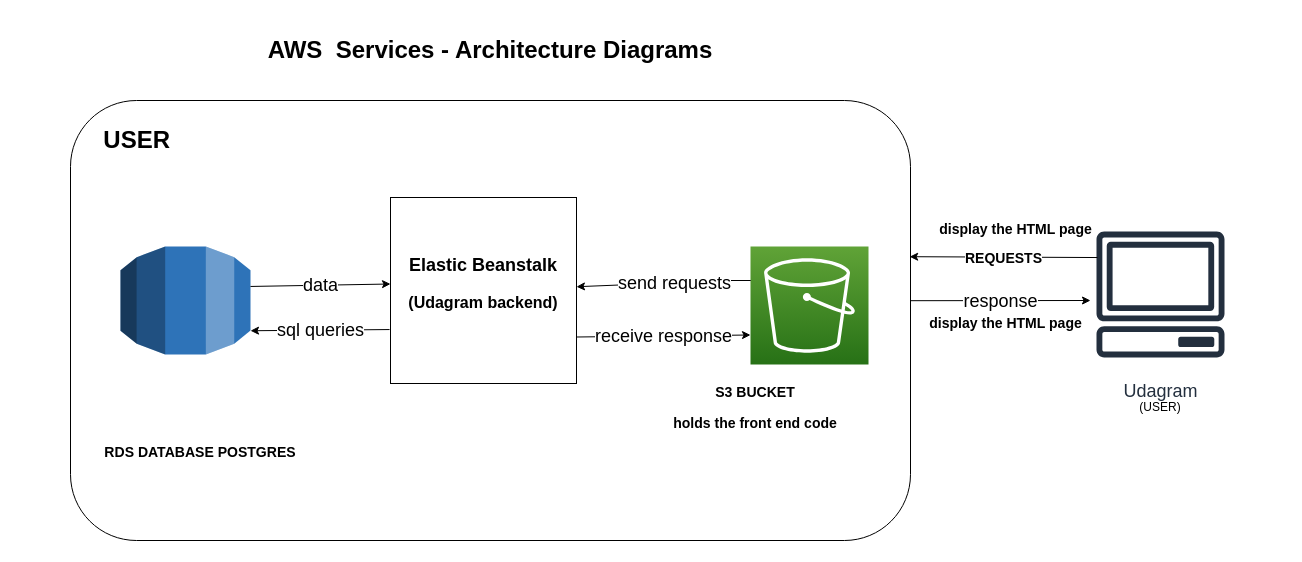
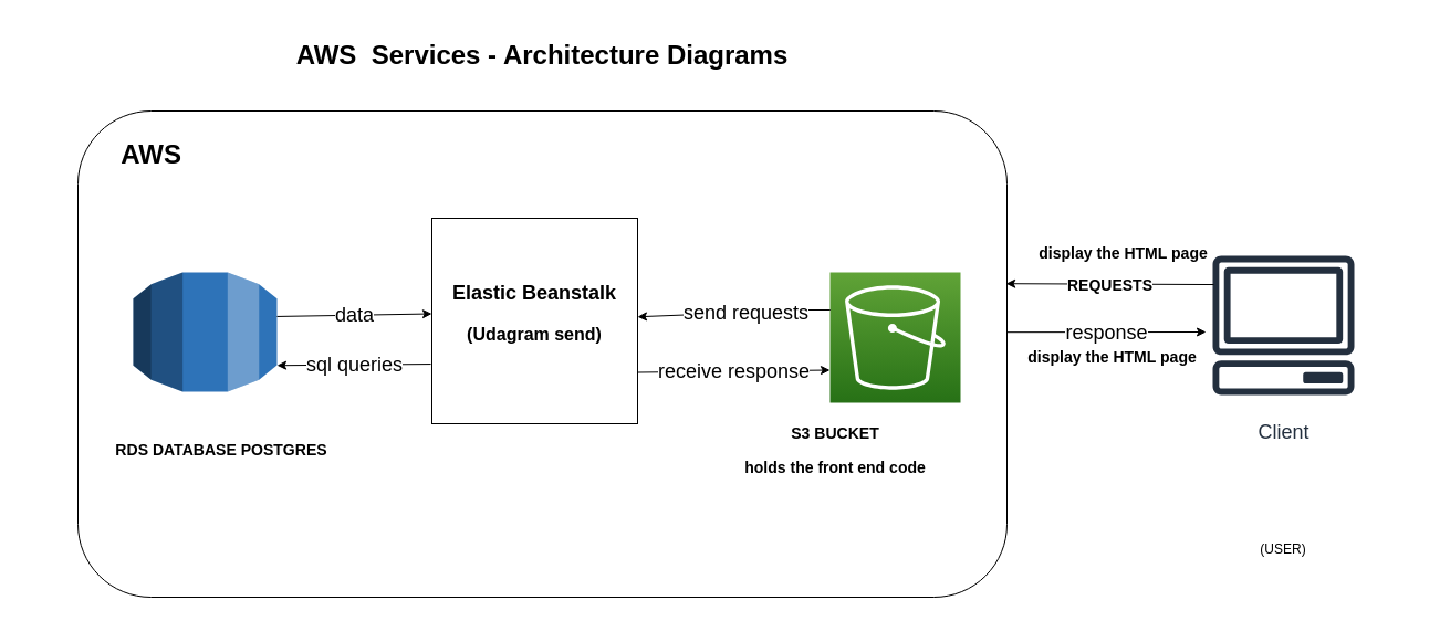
  <mxCell id="0" />
  <mxCell id="1" parent="0" />
  <mxCell id="2" value="" style="rounded=1;whiteSpace=wrap;html=1;fontSize=16;" vertex="1" parent="1"><mxGeometry x="70" y="100" width="840" height="440" as="geometry" /></mxCell>
  <mxCell id="3" value="" style="outlineConnect=0;dashed=0;verticalLabelPosition=bottom;verticalAlign=top;align=center;html=1;shape=mxgraph.aws3.rds;fillColor=#2E73B8;gradientColor=none;" vertex="1" parent="1"><mxGeometry x="120" y="246" width="130" height="108" as="geometry" /></mxCell>
- <mxCell id="4" value="&lt;h3 style=&quot;line-height: 1.2;&quot;&gt;RDS DATABASE POSTGRES&lt;/h3&gt;" style="text;html=1;strokeColor=none;fillColor=none;align=center;verticalAlign=middle;whiteSpace=wrap;rounded=0;" vertex="1" parent="1"><mxGeometry x="80" y="422" width="240" height="60" as="geometry" /></mxCell>
+ <mxCell id="4" value="&lt;h3 style=&quot;line-height: 1.2;&quot;&gt;RDS DATABASE POSTGRES&lt;/h3&gt;" style="text;html=1;strokeColor=none;fillColor=none;align=center;verticalAlign=middle;whiteSpace=wrap;rounded=0;" vertex="1" parent="1"><mxGeometry x="80" y="377" width="240" height="60" as="geometry" /></mxCell>
  <mxCell id="5" value="" style="sketch=0;points=[[0,0,0],[0.25,0,0],[0.5,0,0],[0.75,0,0],[1,0,0],[0,1,0],[0.25,1,0],[0.5,1,0],[0.75,1,0],[1,1,0],[0,0.25,0],[0,0.5,0],[0,0.75,0],[1,0.25,0],[1,0.5,0],[1,0.75,0]];outlineConnect=0;fontColor=#232F3E;gradientColor=#60A337;gradientDirection=north;fillColor=#277116;strokeColor=#ffffff;dashed=0;verticalLabelPosition=bottom;verticalAlign=top;align=center;html=1;fontSize=12;fontStyle=0;aspect=fixed;shape=mxgraph.aws4.resourceIcon;resIcon=mxgraph.aws4.s3;" vertex="1" parent="1"><mxGeometry x="750" y="246" width="118" height="118" as="geometry" /></mxCell>
  <mxCell id="6" value="&lt;h3 style=&quot;line-height: 1.2;&quot;&gt;S3 BUCKET&lt;/h3&gt;&lt;h3&gt;holds the front end code&lt;/h3&gt;" style="text;html=1;strokeColor=none;fillColor=none;align=center;verticalAlign=middle;whiteSpace=wrap;rounded=0;" vertex="1" parent="1"><mxGeometry x="635" y="377" width="240" height="60" as="geometry" /></mxCell>
- <mxCell id="7" value="Udagram" style="sketch=0;outlineConnect=0;fontColor=#232F3E;gradientColor=none;strokeColor=#232F3E;fillColor=#ffffff;dashed=0;verticalLabelPosition=bottom;verticalAlign=top;align=center;html=1;fontSize=18;fontStyle=0;aspect=fixed;shape=mxgraph.aws4.resourceIcon;resIcon=mxgraph.aws4.client;" vertex="1" parent="1"><mxGeometry x="1080" y="214" width="160" height="160" as="geometry" /></mxCell>
+ <mxCell id="7" value="Client" style="sketch=0;outlineConnect=0;fontColor=#232F3E;gradientColor=none;strokeColor=#232F3E;fillColor=#ffffff;dashed=0;verticalLabelPosition=bottom;verticalAlign=top;align=center;html=1;fontSize=18;fontStyle=0;aspect=fixed;shape=mxgraph.aws4.resourceIcon;resIcon=mxgraph.aws4.client;" vertex="1" parent="1"><mxGeometry x="1080" y="214" width="160" height="160" as="geometry" /></mxCell>
  <mxCell id="8" value="" style="whiteSpace=wrap;html=1;aspect=fixed;" vertex="1" parent="1"><mxGeometry x="390" y="197" width="186" height="186" as="geometry" /></mxCell>
- <mxCell id="9" value="&lt;p style=&quot;line-height: 1.2;&quot;&gt;(USER)&lt;/p&gt;" style="text;html=1;strokeColor=none;fillColor=none;align=center;verticalAlign=middle;whiteSpace=wrap;rounded=0;" vertex="1" parent="1"><mxGeometry x="1040" y="377" width="240" height="60" as="geometry" /></mxCell>
+ <mxCell id="9" value="&lt;p style=&quot;line-height: 1.2;&quot;&gt;(USER)&lt;/p&gt;" style="text;html=1;strokeColor=none;fillColor=none;align=center;verticalAlign=middle;whiteSpace=wrap;rounded=0;" vertex="1" parent="1"><mxGeometry x="1040" y="467" width="240" height="60" as="geometry" /></mxCell>
  <mxCell id="10" value="" style="endArrow=classic;html=1;rounded=0;fontSize=18;" edge="1" parent="1" target="8"><mxGeometry relative="1" as="geometry"><mxPoint x="730" y="280" as="sourcePoint" /><mxPoint x="600" y="190" as="targetPoint" /><Array as="points"><mxPoint x="750" y="280" /><mxPoint x="730" y="280" /></Array></mxGeometry></mxCell>
  <mxCell id="11" value="send requests" style="edgeLabel;resizable=0;html=1;align=center;verticalAlign=middle;fontSize=18;" connectable="0" vertex="1" parent="10"><mxGeometry relative="1" as="geometry" /></mxCell>
- <mxCell id="12" value="&lt;h2 style=&quot;line-height: 1.2;&quot;&gt;Elastic Beanstalk&lt;/h2&gt;&lt;h2&gt;&lt;font style=&quot;font-size: 16px;&quot;&gt;(Udagram backend)&lt;/font&gt;&lt;/h2&gt;" style="text;html=1;strokeColor=none;fillColor=none;align=center;verticalAlign=middle;whiteSpace=wrap;rounded=0;" vertex="1" parent="1"><mxGeometry x="373" y="254" width="220" height="60" as="geometry" /></mxCell>
+ <mxCell id="12" value="&lt;h2 style=&quot;line-height: 1.2;&quot;&gt;Elastic Beanstalk&lt;/h2&gt;&lt;h2&gt;&lt;font style=&quot;font-size: 16px;&quot;&gt;(Udagram send)&lt;/font&gt;&lt;/h2&gt;" style="text;html=1;strokeColor=none;fillColor=none;align=center;verticalAlign=middle;whiteSpace=wrap;rounded=0;" vertex="1" parent="1"><mxGeometry x="373" y="254" width="220" height="60" as="geometry" /></mxCell>
  <mxCell id="13" value="" style="endArrow=classic;html=1;rounded=0;fontSize=18;exitX=1;exitY=0.75;exitDx=0;exitDy=0;entryX=0;entryY=0.75;entryDx=0;entryDy=0;entryPerimeter=0;" edge="1" parent="1" source="8" target="5"><mxGeometry relative="1" as="geometry"><mxPoint x="630" y="320" as="sourcePoint" /><mxPoint x="730" y="331" as="targetPoint" /></mxGeometry></mxCell>
  <mxCell id="14" value="receive response" style="edgeLabel;resizable=0;html=1;align=center;verticalAlign=middle;fontSize=18;" connectable="0" vertex="1" parent="13"><mxGeometry relative="1" as="geometry" /></mxCell>
  <mxCell id="15" value="" style="endArrow=classic;html=1;rounded=0;fontSize=18;exitX=1;exitY=0.37;exitDx=0;exitDy=0;exitPerimeter=0;" edge="1" parent="1" source="3"><mxGeometry relative="1" as="geometry"><mxPoint x="300" y="283.5" as="sourcePoint" /><mxPoint x="390" y="283.5" as="targetPoint" /></mxGeometry></mxCell>
  <mxCell id="16" value="data" style="edgeLabel;resizable=0;html=1;align=center;verticalAlign=middle;fontSize=18;" connectable="0" vertex="1" parent="15"><mxGeometry relative="1" as="geometry" /></mxCell>
  <mxCell id="17" value="s" style="endArrow=classic;html=1;rounded=0;fontSize=18;entryX=1;entryY=0.78;entryDx=0;entryDy=0;entryPerimeter=0;exitX=-0.005;exitY=0.71;exitDx=0;exitDy=0;exitPerimeter=0;" edge="1" parent="1" source="8" target="3"><mxGeometry relative="1" as="geometry"><mxPoint x="420" y="330" as="sourcePoint" /><mxPoint x="280" y="335.385" as="targetPoint" /></mxGeometry></mxCell>
  <mxCell id="18" value="sql queries" style="edgeLabel;resizable=0;html=1;align=center;verticalAlign=middle;fontSize=18;" connectable="0" vertex="1" parent="17"><mxGeometry relative="1" as="geometry" /></mxCell>
- <mxCell id="19" value="&lt;h1 style=&quot;line-height: 1.2;&quot;&gt;USER&amp;nbsp;&lt;/h1&gt;" style="text;html=1;strokeColor=none;fillColor=none;align=center;verticalAlign=middle;whiteSpace=wrap;rounded=0;" vertex="1" parent="1"><mxGeometry x="20" y="110" width="240" height="60" as="geometry" /></mxCell>
+ <mxCell id="19" value="&lt;h1 style=&quot;line-height: 1.2;&quot;&gt;AWS&amp;nbsp;&lt;/h1&gt;" style="text;html=1;strokeColor=none;fillColor=none;align=center;verticalAlign=middle;whiteSpace=wrap;rounded=0;" vertex="1" parent="1"><mxGeometry x="20" y="110" width="240" height="60" as="geometry" /></mxCell>
  <mxCell id="20" value="&lt;h1 style=&quot;line-height: 1.2;&quot;&gt;AWS&amp;nbsp; Services - Architecture Diagrams&lt;/h1&gt;" style="text;html=1;strokeColor=none;fillColor=none;align=center;verticalAlign=middle;whiteSpace=wrap;rounded=0;" vertex="1" parent="1"><mxGeometry x="255" y="20" width="470" height="60" as="geometry" /></mxCell>
  <mxCell id="21" value="" style="endArrow=classic;html=1;rounded=0;fontSize=18;exitX=1;exitY=0.455;exitDx=0;exitDy=0;exitPerimeter=0;" edge="1" parent="1" source="2"><mxGeometry relative="1" as="geometry"><mxPoint x="1000" y="304.5" as="sourcePoint" /><mxPoint x="1090" y="300" as="targetPoint" /></mxGeometry></mxCell>
  <mxCell id="22" value="response" style="edgeLabel;resizable=0;html=1;align=center;verticalAlign=middle;fontSize=18;" connectable="0" vertex="1" parent="21"><mxGeometry relative="1" as="geometry" /></mxCell>
  <mxCell id="23" value="&lt;h3 style=&quot;line-height: 1.2;&quot;&gt;display the HTML page&lt;/h3&gt;" style="text;html=1;strokeColor=none;fillColor=none;align=center;verticalAlign=middle;whiteSpace=wrap;rounded=0;" vertex="1" parent="1"><mxGeometry x="910" y="314" width="191" height="17" as="geometry" /></mxCell>
  <mxCell id="24" value="" style="endArrow=classic;html=1;rounded=0;fontSize=18;exitX=0.106;exitY=0.269;exitDx=0;exitDy=0;exitPerimeter=0;entryX=0.999;entryY=0.355;entryDx=0;entryDy=0;entryPerimeter=0;" edge="1" parent="1" source="7" target="2"><mxGeometry relative="1" as="geometry"><mxPoint x="1050.5" y="246" as="sourcePoint" /><mxPoint x="920" y="257" as="targetPoint" /></mxGeometry></mxCell>
  <mxCell id="25" value="&lt;font style=&quot;font-size: 14px;&quot;&gt;REQUESTS&lt;/font&gt;" style="edgeLabel;resizable=0;html=1;align=center;verticalAlign=middle;fontSize=18;fontStyle=1" connectable="0" vertex="1" parent="24"><mxGeometry relative="1" as="geometry" /></mxCell>
  <mxCell id="26" value="&lt;h3 style=&quot;line-height: 1.2;&quot;&gt;display the HTML page&lt;/h3&gt;" style="text;html=1;strokeColor=none;fillColor=none;align=center;verticalAlign=middle;whiteSpace=wrap;rounded=0;" vertex="1" parent="1"><mxGeometry x="920" y="220" width="191" height="17" as="geometry" /></mxCell>
